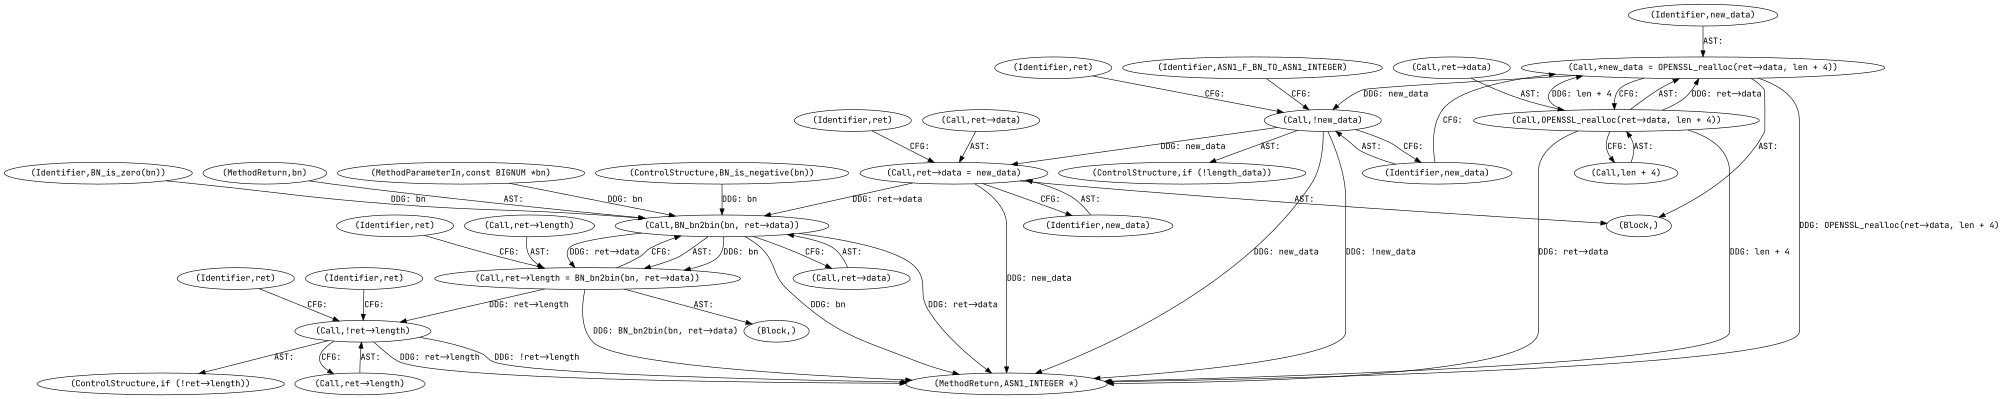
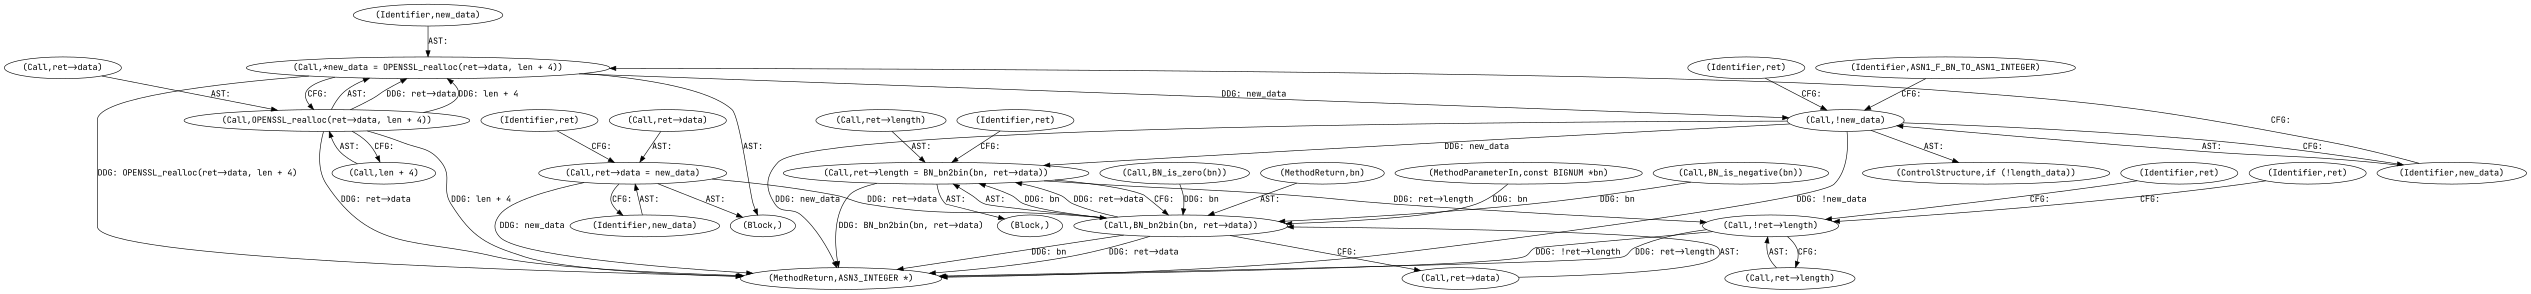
  digraph {
    fontname="JetBrains Mono"
    node [fontname="JetBrains Mono"]
    edge [fontname="JetBrains Mono"]
    n1 [label="(Call,*new_data = OPENSSL_realloc(ret->data, len + 4))"]
    n2 [label="(Call,OPENSSL_realloc(ret->data, len + 4))"]
    n3 [label="(Call,!new_data)"]
-   n4 [label="(MethodReturn,ASN1_INTEGER *)"]
+   n4 [label="(MethodReturn,ASN3_INTEGER *)"]
    n5 [label="(Block,)"]
    n6 [label="(Call,len + 4)"]
    n7 [label="(Call,ret->data = new_data)"]
    n8 [label="(Identifier,new_data)"]
    n9 [label="(ControlStructure,if (!length_data))"]
    n10 [label="(Call,BN_bn2bin(bn, ret->data))"]
    n11 [label="(Identifier,new_data)"]
    n12 [label="(Call,ret->length = BN_bn2bin(bn, ret->data))"]
    n13 [label="(Call,ret->data)"]
    n14 [label="(Call,!ret->length)"]
    n15 [label="(Block,)"]
-   n16 [label="(ControlStructure,if (!ret->length))"]
    n17 [label="(Call,ret->length)"]
-   n18 [label="(Identifier,BN_is_zero(bn))"]
+   n18 [label="(Call,BN_is_zero(bn))"]
    n19 [label="(Identifier,ret)"]
    n20 [label="(Identifier,ret)"]
    n21 [label="(Identifier,ret)"]
    n22 [label="(Identifier,new_data)"]
    n23 [label="(Identifier,ret)"]
    n24 [label="(Call,ret->length)"]
    n25 [label="(Call,ret->data)"]
    n26 [label="(MethodReturn,bn)"]
    n27 [label="(Call,ret->data)"]
    n28 [label="(MethodParameterIn,const BIGNUM *bn)"]
    n29 [label="(Identifier,ret)"]
-   n30 [label="(ControlStructure,BN_is_negative(bn))"]
+   n30 [label="(Call,BN_is_negative(bn))"]
    n31 [label="(Identifier,ASN1_F_BN_TO_ASN1_INTEGER)"]
    n1 -> n2 [label="CFG: "]
    n1 -> n3 [label="DDG: new_data"]
    n1 -> n4 [label="DDG: OPENSSL_realloc(ret->data, len + 4)"]
    n1 -> n5 [label="AST: "]
    n2 -> n1 [label="AST: "]
    n2 -> n1 [label="DDG: ret->data"]
    n2 -> n1 [label="DDG: len + 4"]
    n2 -> n4 [label="DDG: len + 4"]
    n2 -> n4 [label="DDG: ret->data"]
    n2 -> n6 [label="CFG: "]
    n3 -> n4 [label="DDG: new_data"]
    n3 -> n4 [label="DDG: !new_data"]
-   n3 -> n7 [label="DDG: new_data"]
+   n3 -> n12 [label="DDG: new_data"]
    n3 -> n8 [label="CFG: "]
    n3 -> n9 [label="AST: "]
    n6 -> n2 [label="AST: "]
    n7 -> n4 [label="DDG: new_data"]
    n7 -> n5 [label="AST: "]
    n7 -> n10 [label="DDG: ret->data"]
    n7 -> n11 [label="CFG: "]
    n8 -> n1 [label="CFG: "]
    n8 -> n3 [label="AST: "]
    n10 -> n4 [label="DDG: bn"]
    n10 -> n4 [label="DDG: ret->data"]
    n10 -> n12 [label="AST: "]
    n10 -> n12 [label="DDG: bn"]
    n10 -> n12 [label="DDG: ret->data"]
    n10 -> n13 [label="CFG: "]
    n11 -> n7 [label="AST: "]
    n12 -> n4 [label="DDG: BN_bn2bin(bn, ret->data)"]
    n12 -> n10 [label="CFG: "]
    n12 -> n14 [label="DDG: ret->length"]
    n12 -> n15 [label="AST: "]
    n13 -> n10 [label="AST: "]
    n14 -> n4 [label="DDG: ret->length"]
    n14 -> n4 [label="DDG: !ret->length"]
-   n14 -> n16 [label="AST: "]
    n14 -> n17 [label="CFG: "]
    n17 -> n14 [label="AST: "]
    n18 -> n10 [label="DDG: bn"]
    n19 -> n12 [label="CFG: "]
    n20 -> n14 [label="CFG: "]
    n21 -> n7 [label="CFG: "]
    n22 -> n1 [label="AST: "]
    n23 -> n14 [label="CFG: "]
    n24 -> n12 [label="AST: "]
    n25 -> n7 [label="AST: "]
    n26 -> n10 [label="AST: "]
    n27 -> n2 [label="AST: "]
    n28 -> n10 [label="DDG: bn"]
    n29 -> n3 [label="CFG: "]
    n30 -> n10 [label="DDG: bn"]
    n31 -> n3 [label="CFG: "]
  }
